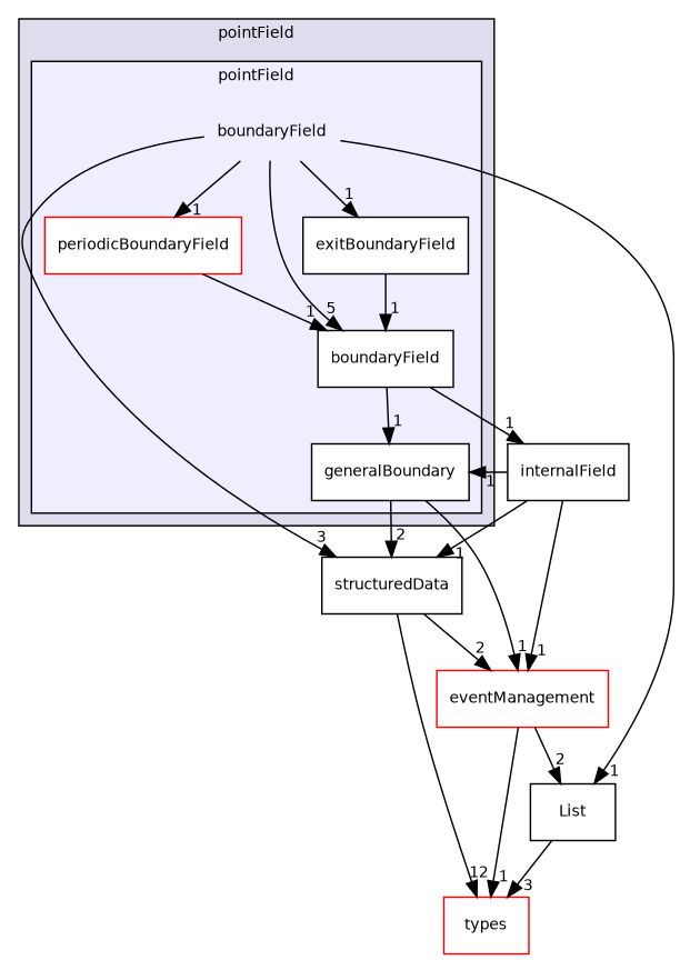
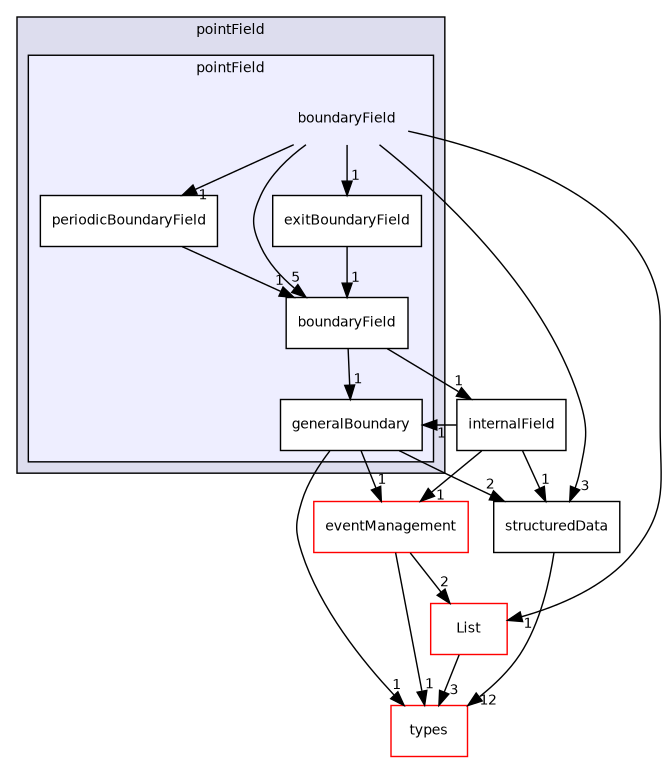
  digraph {
    compound=true
    node [fontname=Helvetica fontsize=10 shape=box color=black fillcolor=white style=filled]
    edge [headlabel=1 labeldistance=1.5 labelfontname=Helvetica labelfontsize=10]
    n1 [label=boundaryField shape=plaintext color="" fillcolor="" style=""]
    n2 [label=boundaryField]
    n3 [label=exitBoundaryField]
    n4 [label=generalBoundary]
-   n5 [color=red label=periodicBoundaryField]
+   n5 [label=periodicBoundaryField]
    n6 [label=structuredData]
-   n7 [label=List]
+   n7 [color=red label=List]
    n8 [label=internalField color="" fillcolor="" style=""]
    n9 [color=red label=eventManagement fillcolor="" style=""]
    n10 [color=red label=types]
    subgraph cluster_1 {
      bgcolor="#ddddee"
      fontname=Helvetica
      fontsize=10
      label=pointField
      pencolor=black
      subgraph cluster_2 {
        bgcolor="#eeeeff"
        fontname=Helvetica
        fontsize=10
        label=pointField
        pencolor=black
        n1
        n2
        n3
        n4
        n5
      }
    }
    n1 -> n2 [headlabel=5]
    n1 -> n3
    n1 -> n5
    n1 -> n6 [headlabel=3]
    n1 -> n7
    n2 -> n4
    n2 -> n8
    n3 -> n2
    n4 -> n6 [headlabel=2]
    n4 -> n9
+   n4 -> n10
    n5 -> n2
-   n6 -> n9 [headlabel=2]
    n6 -> n10 [headlabel=12]
    n7 -> n10 [headlabel=3]
    n8 -> n4
    n8 -> n6
    n8 -> n9
    n9 -> n7 [headlabel=2]
    n9 -> n10
  }
